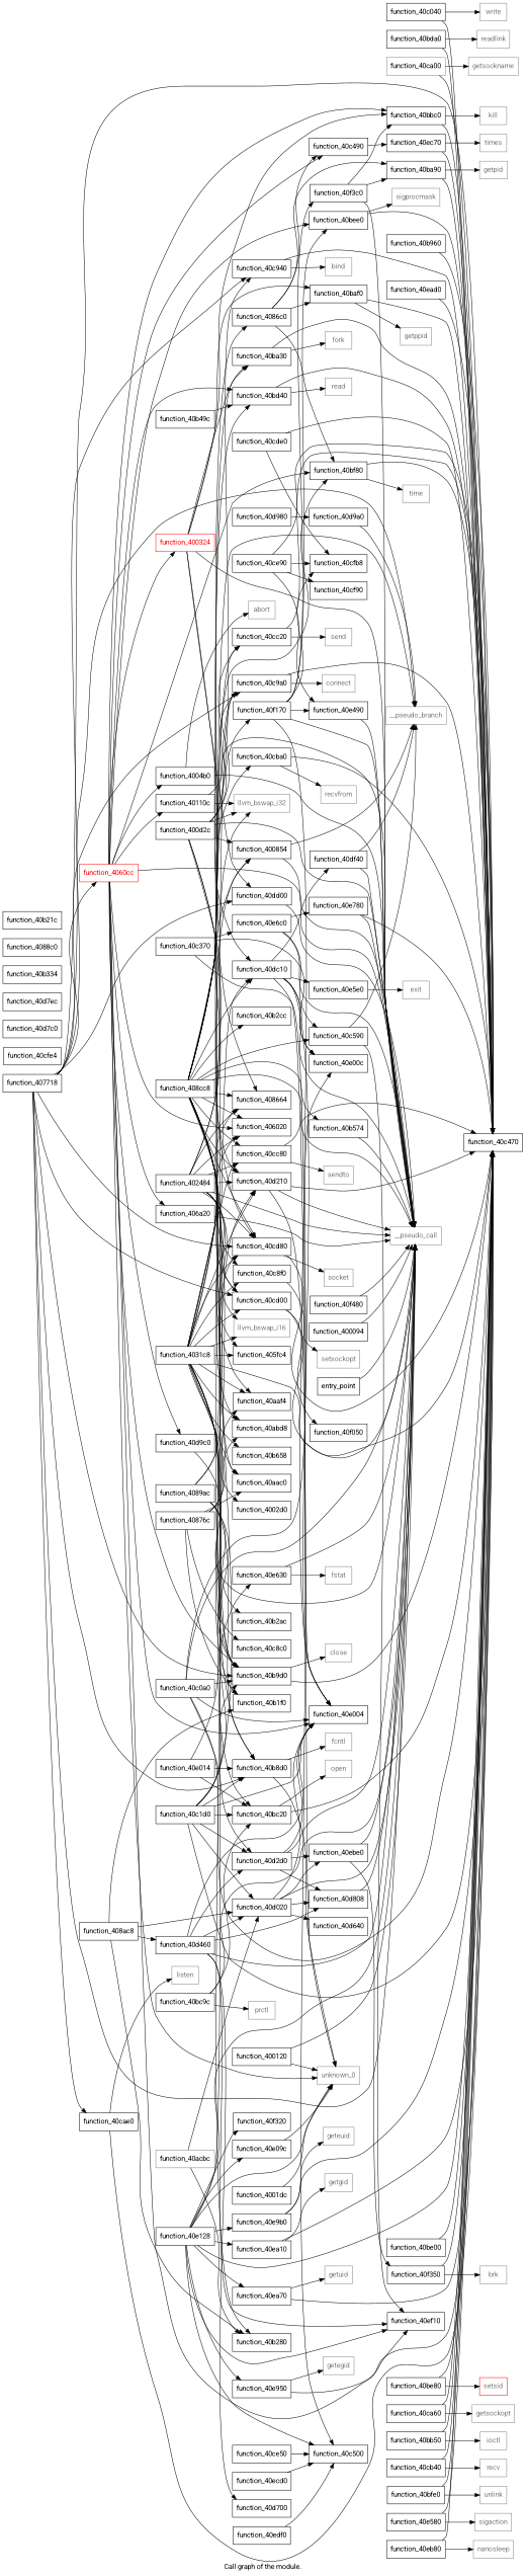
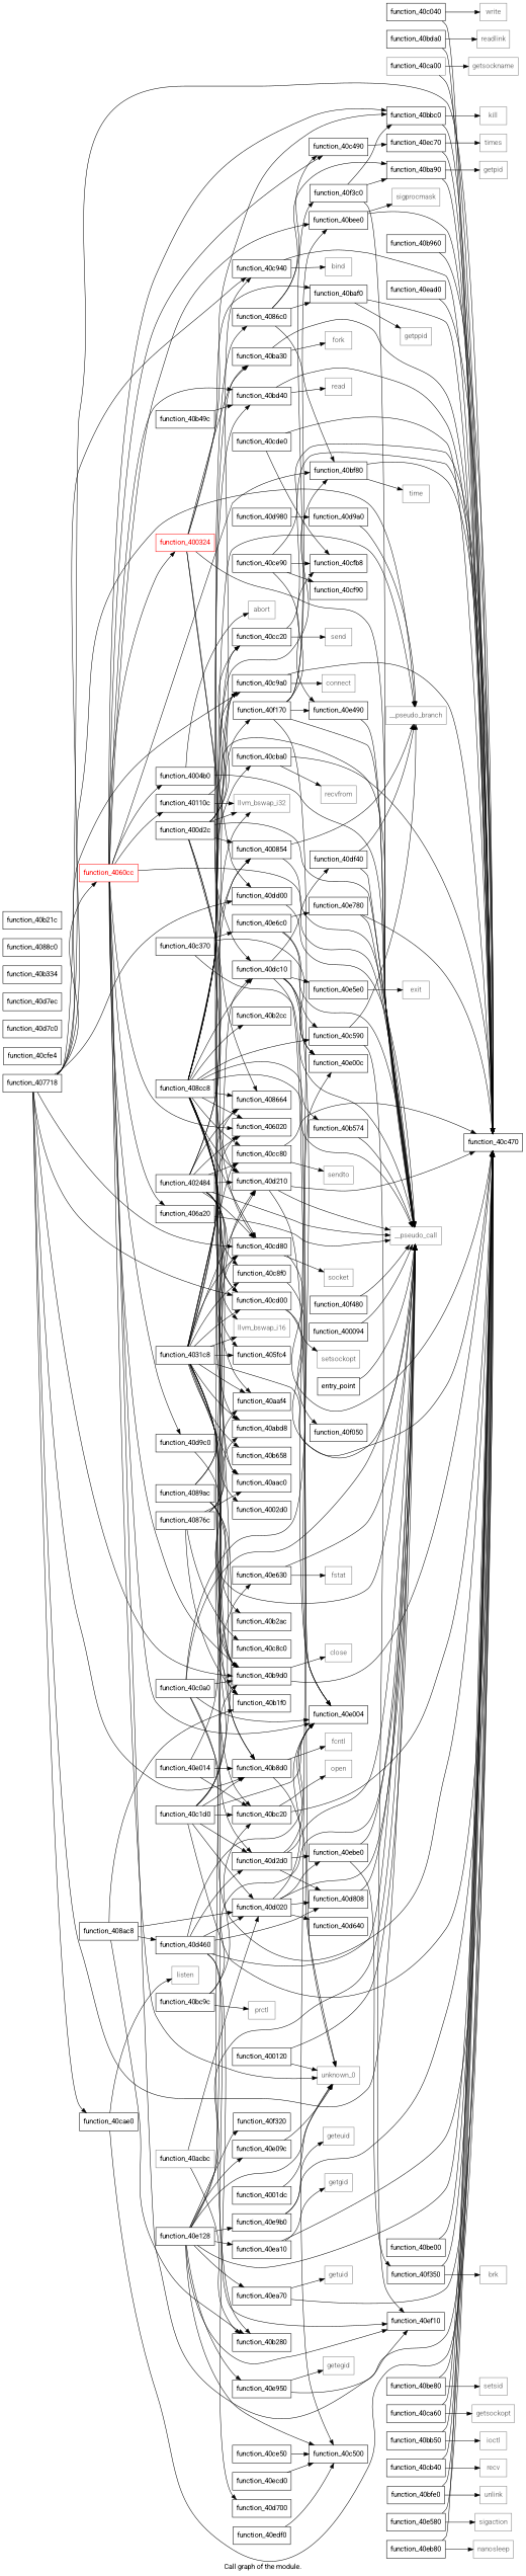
  digraph {
    fontname=Roboto
    label="Call graph of the module."
    rankdir=LR
    node [fontname=Roboto shape=record]
    edge [fontname=Roboto]
    n1 [label="{function_40c040}"]
    n2 [label="{function_40c470}"]
    n3 [color=gray50 fontcolor=gray50 label="{write}"]
    n4 [label="{function_40cba0}"]
    n5 [color=gray50 fontcolor=gray50 label="{recvfrom}"]
    n6 [label="{function_40c0a0}"]
    n7 [label="{function_40b9d0}"]
    n8 [label="{function_40e004}"]
    n9 [label="{function_40e00c}"]
    n10 [label="{function_40d2d0}"]
    n11 [color=gray50 fontcolor=gray50 label="{__pseudo_call}"]
    n12 [color=gray50 fontcolor=gray50 label="{close}"]
    n13 [label="{function_40d808}"]
    n14 [label="{function_40ebe0}"]
    n15 [label="{function_40bd40}"]
    n16 [color=gray50 fontcolor=gray50 label="{read}"]
    n17 [label="{function_40cd80}"]
    n18 [color=gray50 fontcolor=gray50 label="{socket}"]
    n19 [label="{function_40ba90}"]
    n20 [color=gray50 fontcolor=gray50 label="{getpid}"]
    n21 [label="{function_40c940}"]
    n22 [color=gray50 fontcolor=gray50 label="{bind}"]
    n23 [label="{function_40c9a0}"]
    n24 [color=gray50 fontcolor=gray50 label="{connect}"]
    n25 [label="{function_40c1d0}"]
    n26 [label="{function_40bc20}"]
    n27 [label="{function_40b8d0}"]
    n28 [label="{function_40d020}"]
    n29 [label="{function_40d210}"]
    n30 [label="{function_40e630}"]
    n31 [color=gray50 fontcolor=gray50 label="{open}"]
    n32 [color=gray50 fontcolor=gray50 label="{unknown_0}"]
    n33 [color=gray50 fontcolor=gray50 label="{fcntl}"]
    n34 [label="{function_40d640}"]
    n35 [label="{function_40c500}"]
    n36 [color=gray50 fontcolor=gray50 label="{fstat}"]
    n37 [label="{function_40c370}"]
    n38 [label="{function_40e6c0}"]
    n39 [label="{function_40c590}"]
    n40 [label="{function_40e780}"]
    n41 [label="{function_40cc20}"]
    n42 [color=gray50 fontcolor=gray50 label="{send}"]
    n43 [label="{function_40bda0}"]
    n44 [color=gray50 fontcolor=gray50 label="{readlink}"]
    n45 [label="{function_40baf0}"]
    n46 [color=gray50 fontcolor=gray50 label="{getppid}"]
    n47 [color=gray50 label="{function_40ca00}"]
    n48 [color=gray50 fontcolor=gray50 label="{getsockname}"]
    n49 [label="{function_40cfe4}"]
    n50 [label="{function_40c490}"]
    n51 [label="{function_40ec70}"]
    n52 [color=gray50 fontcolor=gray50 label="{times}"]
    n53 [label="{function_40be00}"]
    n54 [label="{function_40be80}"]
-   n55 [color=red fontcolor=gray50 label="{setsid}"]
+   n55 [color=gray50 fontcolor=gray50 label="{setsid}"]
    n56 [label="{function_40ca60}"]
    n57 [color=gray50 fontcolor=gray50 label="{getsockopt}"]
    n58 [label="{function_40bb50}"]
    n59 [color=gray50 fontcolor=gray50 label="{ioctl}"]
    n60 [label="{function_40bee0}"]
    n61 [color=gray50 fontcolor=gray50 label="{sigprocmask}"]
    n62 [label="{function_40bbc0}"]
    n63 [color=gray50 fontcolor=gray50 label="{kill}"]
    n64 [label="{function_40cde0}"]
    n65 [label="{function_40cfb8}"]
    n66 [label="{function_40cae0}"]
    n67 [color=gray50 fontcolor=gray50 label="{listen}"]
    n68 [label="{function_40bf80}"]
    n69 [color=gray50 fontcolor=gray50 label="{time}"]
    n70 [label="{function_40cb40}"]
    n71 [color=gray50 fontcolor=gray50 label="{recv}"]
    n72 [label="{function_40bfe0}"]
    n73 [color=gray50 fontcolor=gray50 label="{unlink}"]
    n74 [label="{function_40cc80}"]
    n75 [color=gray50 fontcolor=gray50 label="{sendto}"]
    n76 [label="{function_40ef10}"]
    n77 [color=gray50 fontcolor=gray50 label="{__pseudo_branch}"]
    n78 [label="{function_40d7c0}"]
    n79 [label="{function_40d7ec}"]
    n80 [label="{function_40d980}"]
    n81 [label="{function_40d9a0}"]
    n82 [label="{function_40b334}"]
    n83 [label="{function_40ce50}"]
    n84 [label="{function_40b49c}"]
    n85 [label="{function_40b574}"]
    n86 [label="{function_40ce90}"]
    n87 [label="{function_40cf90}"]
    n88 [label="{function_40e490}"]
    n89 [label="{function_40b658}"]
    n90 [label="{function_40b960}"]
    n91 [label="{function_40c8f0}"]
    n92 [label="{function_40f050}"]
    n93 [label="{function_40bc9c}"]
    n94 [color=gray50 fontcolor=gray50 label="{prctl}"]
    n95 [label="{function_40ba30}"]
    n96 [color=gray50 fontcolor=gray50 label="{fork}"]
    n97 [label="{function_40b2ac}"]
    n98 [label="{function_40c8c0}"]
    n99 [label="{function_40b2cc}"]
    n100 [label="{function_40d9c0}"]
    n101 [label="{function_40dc10}"]
    n102 [label="{function_40df40}"]
    n103 [label="{function_40e5e0}"]
    n104 [color=gray50 fontcolor=gray50 label="{exit}"]
    n105 [label="{function_40dd00}"]
    n106 [label="{function_40f350}"]
    n107 [label="{function_40d460}"]
    n108 [label="{function_40d700}"]
    n109 [color=gray50 fontcolor=gray50 label="{getgid}"]
    n110 [color=gray50 fontcolor=gray50 label="{getuid}"]
    n111 [color=gray50 fontcolor=gray50 label="{nanosleep}"]
    n112 [color=gray50 fontcolor=gray50 label="{brk}"]
    n113 [color=gray50 fontcolor=gray50 label="{abort}"]
    n114 [color=gray50 fontcolor=gray50 label="{llvm_bswap_i32}"]
    n115 [color=gray50 fontcolor=gray50 label="{llvm_bswap_i16}"]
    n116 [label="{function_40e014}"]
    n117 [label="{function_40f170}"]
    n118 [label="{function_40f3c0}"]
    n119 [label="{function_40e09c}"]
    n120 [label="{function_40e128}"]
    n121 [label="{function_40e950}"]
    n122 [label="{function_40e9b0}"]
    n123 [label="{function_40ea10}"]
    n124 [label="{function_40ea70}"]
    n125 [label="{function_40f320}"]
    n126 [color=gray50 fontcolor=gray50 label="{getegid}"]
    n127 [color=gray50 fontcolor=gray50 label="{geteuid}"]
    n128 [label="{function_40e580}"]
    n129 [color=gray50 fontcolor=gray50 label="{sigaction}"]
    n130 [label="{function_40ead0}"]
    n131 [label="{function_40eb80}"]
    n132 [label="{function_40ecd0}"]
    n133 [label="{function_40edf0}"]
    n134 [label="{function_40f480}"]
    n135 [color=gray50 fontcolor=gray50 label="{setsockopt}"]
    n136 [label="{function_400094}"]
    n137 [label="{function_400120}"]
    n138 [label="{function_4001dc}"]
    n139 [label="{entry_point}"]
    n140 [label="{function_4002d0}"]
    n141 [color=red fontcolor=red label="{function_400324}"]
    n142 [label="{function_4004b0}"]
    n143 [label="{function_400854}"]
    n144 [label="{function_400d2c}"]
    n145 [label="{function_408664}"]
    n146 [label="{function_40110c}"]
    n147 [label="{function_402484}"]
    n148 [label="{function_405fc4}"]
    n149 [label="{function_406020}"]
    n150 [label="{function_40cd00}"]
    n151 [label="{function_4031c8}"]
    n152 [label="{function_40aac0}"]
    n153 [label="{function_40aaf4}"]
    n154 [label="{function_40abd8}"]
    n155 [label="{function_40b1f0}"]
    n156 [label="{function_40b280}"]
    n157 [color=red fontcolor=red label="{function_4060cc}"]
    n158 [label="{function_406a20}"]
    n159 [label="{function_407718}"]
    n160 [label="{function_4086c0}"]
    n161 [label="{function_40876c}"]
    n162 [label="{function_4088c0}"]
    n163 [label="{function_4089ac}"]
    n164 [label="{function_408ac8}"]
    n165 [label="{function_408cc8}"]
    n166 [color=gray50 label="{function_40acbc}"]
    n167 [label="{function_40b21c}"]
    n1 -> n2
    n1 -> n3
    n4 -> n2
    n4 -> n5
    n6 -> n2
    n6 -> n7
    n6 -> n8
    n6 -> n9
    n6 -> n10
    n6 -> n11
    n7 -> n2
    n7 -> n12
    n10 -> n8
    n10 -> n11
    n10 -> n13
    n10 -> n14
    n13 -> n11
    n14 -> n11
    n14 -> n106
    n15 -> n2
    n15 -> n16
    n17 -> n2
    n17 -> n18
    n19 -> n2
    n19 -> n20
    n21 -> n2
    n21 -> n22
    n23 -> n2
    n23 -> n24
    n25 -> n2
    n25 -> n7
    n25 -> n8
    n25 -> n10
    n25 -> n26
    n25 -> n27
    n25 -> n28
    n25 -> n29
    n25 -> n30
    n26 -> n2
    n26 -> n31
    n27 -> n32
    n27 -> n33
    n28 -> n8
    n28 -> n11
    n28 -> n13
    n28 -> n14
    n28 -> n34
    n29 -> n2
    n29 -> n11
    n29 -> n35
    n30 -> n11
    n30 -> n36
    n37 -> n8
    n37 -> n9
    n37 -> n38
    n38 -> n11
    n38 -> n39
    n38 -> n40
    n39 -> n76
    n39 -> n77
    n40 -> n2
    n40 -> n11
    n41 -> n2
    n41 -> n42
    n43 -> n2
    n43 -> n44
    n45 -> n2
    n45 -> n46
    n47 -> n2
    n47 -> n48
    n50 -> n51
    n51 -> n2
    n51 -> n52
    n53 -> n2
    n54 -> n2
    n54 -> n55
    n56 -> n2
    n56 -> n57
    n58 -> n2
    n58 -> n59
    n60 -> n2
    n60 -> n61
    n62 -> n2
    n62 -> n63
    n64 -> n2
    n64 -> n65
    n66 -> n2
    n66 -> n67
    n68 -> n2
    n68 -> n69
    n70 -> n2
    n70 -> n71
    n72 -> n2
    n72 -> n73
    n74 -> n2
    n74 -> n75
    n80 -> n81
    n81 -> n77
    n83 -> n35
    n84 -> n15
    n85 -> n11
    n86 -> n2
    n86 -> n65
    n86 -> n87
    n86 -> n88
    n88 -> n11
    n90 -> n2
    n91 -> n92
    n93 -> n11
    n93 -> n26
    n93 -> n94
    n95 -> n2
    n95 -> n96
    n100 -> n11
    n101 -> n8
    n101 -> n9
    n101 -> n11
    n101 -> n32
    n101 -> n102
    n101 -> n103
    n102 -> n11
    n102 -> n77
    n103 -> n104
    n105 -> n11
    n106 -> n2
    n106 -> n112
    n107 -> n8
    n107 -> n10
    n107 -> n11
    n107 -> n13
    n107 -> n28
    n107 -> n76
    n107 -> n108
    n116 -> n26
    n116 -> n27
    n116 -> n117
    n117 -> n8
    n117 -> n11
    n117 -> n60
    n117 -> n65
    n117 -> n88
    n117 -> n118
    n118 -> n11
    n118 -> n19
    n118 -> n62
    n119 -> n32
    n120 -> n2
    n120 -> n11
    n120 -> n32
    n120 -> n35
    n120 -> n76
    n120 -> n101
    n120 -> n119
    n120 -> n121
    n120 -> n122
    n120 -> n123
    n120 -> n124
    n120 -> n125
    n121 -> n2
    n121 -> n126
    n122 -> n2
    n122 -> n127
    n123 -> n2
    n123 -> n109
    n124 -> n2
    n124 -> n110
    n128 -> n2
    n128 -> n129
    n130 -> n2
    n131 -> n2
    n131 -> n111
    n132 -> n35
    n133 -> n35
    n134 -> n11
    n136 -> n11
    n137 -> n11
    n137 -> n32
    n138 -> n32
    n139 -> n11
    n141 -> n11
    n141 -> n45
    n141 -> n62
    n141 -> n95
    n141 -> n101
    n141 -> n105
    n142 -> n11
    n142 -> n113
    n143 -> n11
    n143 -> n77
    n144 -> n11
    n144 -> n17
    n144 -> n21
    n144 -> n23
    n144 -> n29
    n144 -> n41
    n144 -> n114
    n144 -> n143
    n144 -> n145
    n146 -> n11
    n146 -> n114
    n147 -> n7
    n147 -> n11
    n147 -> n17
    n147 -> n29
    n147 -> n74
    n147 -> n114
    n147 -> n115
    n147 -> n143
    n147 -> n145
    n147 -> n148
    n147 -> n149
    n147 -> n150
    n150 -> n2
    n150 -> n135
    n151 -> n7
    n151 -> n11
    n151 -> n15
    n151 -> n17
    n151 -> n26
    n151 -> n29
    n151 -> n74
    n151 -> n89
    n151 -> n91
    n151 -> n115
    n151 -> n140
    n151 -> n143
    n151 -> n145
    n151 -> n148
    n151 -> n149
    n151 -> n150
    n151 -> n152
    n151 -> n153
    n151 -> n154
    n151 -> n155
    n151 -> n156
    n157 -> n7
    n157 -> n8
    n157 -> n11
    n157 -> n15
    n157 -> n32
    n157 -> n50
    n157 -> n60
    n157 -> n62
    n157 -> n68
    n157 -> n76
    n157 -> n100
    n157 -> n141
    n157 -> n142
    n157 -> n146
    n157 -> n149
    n157 -> n158
    n158 -> n11
    n159 -> n2
    n159 -> n7
    n159 -> n11
    n159 -> n17
    n159 -> n21
    n159 -> n23
    n159 -> n27
    n159 -> n66
    n159 -> n77
    n159 -> n105
    n159 -> n150
    n159 -> n157
    n160 -> n19
    n160 -> n45
    n160 -> n50
    n160 -> n68
    n161 -> n98
    n161 -> n152
    n161 -> n153
    n161 -> n154
    n161 -> n155
    n163 -> n7
    n163 -> n17
    n163 -> n23
    n163 -> n27
    n163 -> n97
    n164 -> n28
    n164 -> n107
    n164 -> n155
    n164 -> n156
    n165 -> n4
    n165 -> n7
    n165 -> n11
    n165 -> n17
    n165 -> n23
    n165 -> n27
    n165 -> n29
    n165 -> n39
    n165 -> n41
    n165 -> n68
    n165 -> n74
    n165 -> n77
    n165 -> n85
    n165 -> n91
    n165 -> n95
    n165 -> n99
    n165 -> n101
    n165 -> n145
    n165 -> n149
    n165 -> n150
    n165 -> n152
    n165 -> n153
    n165 -> n154
    n165 -> n160
    n166 -> n28
    n166 -> n156
  }
